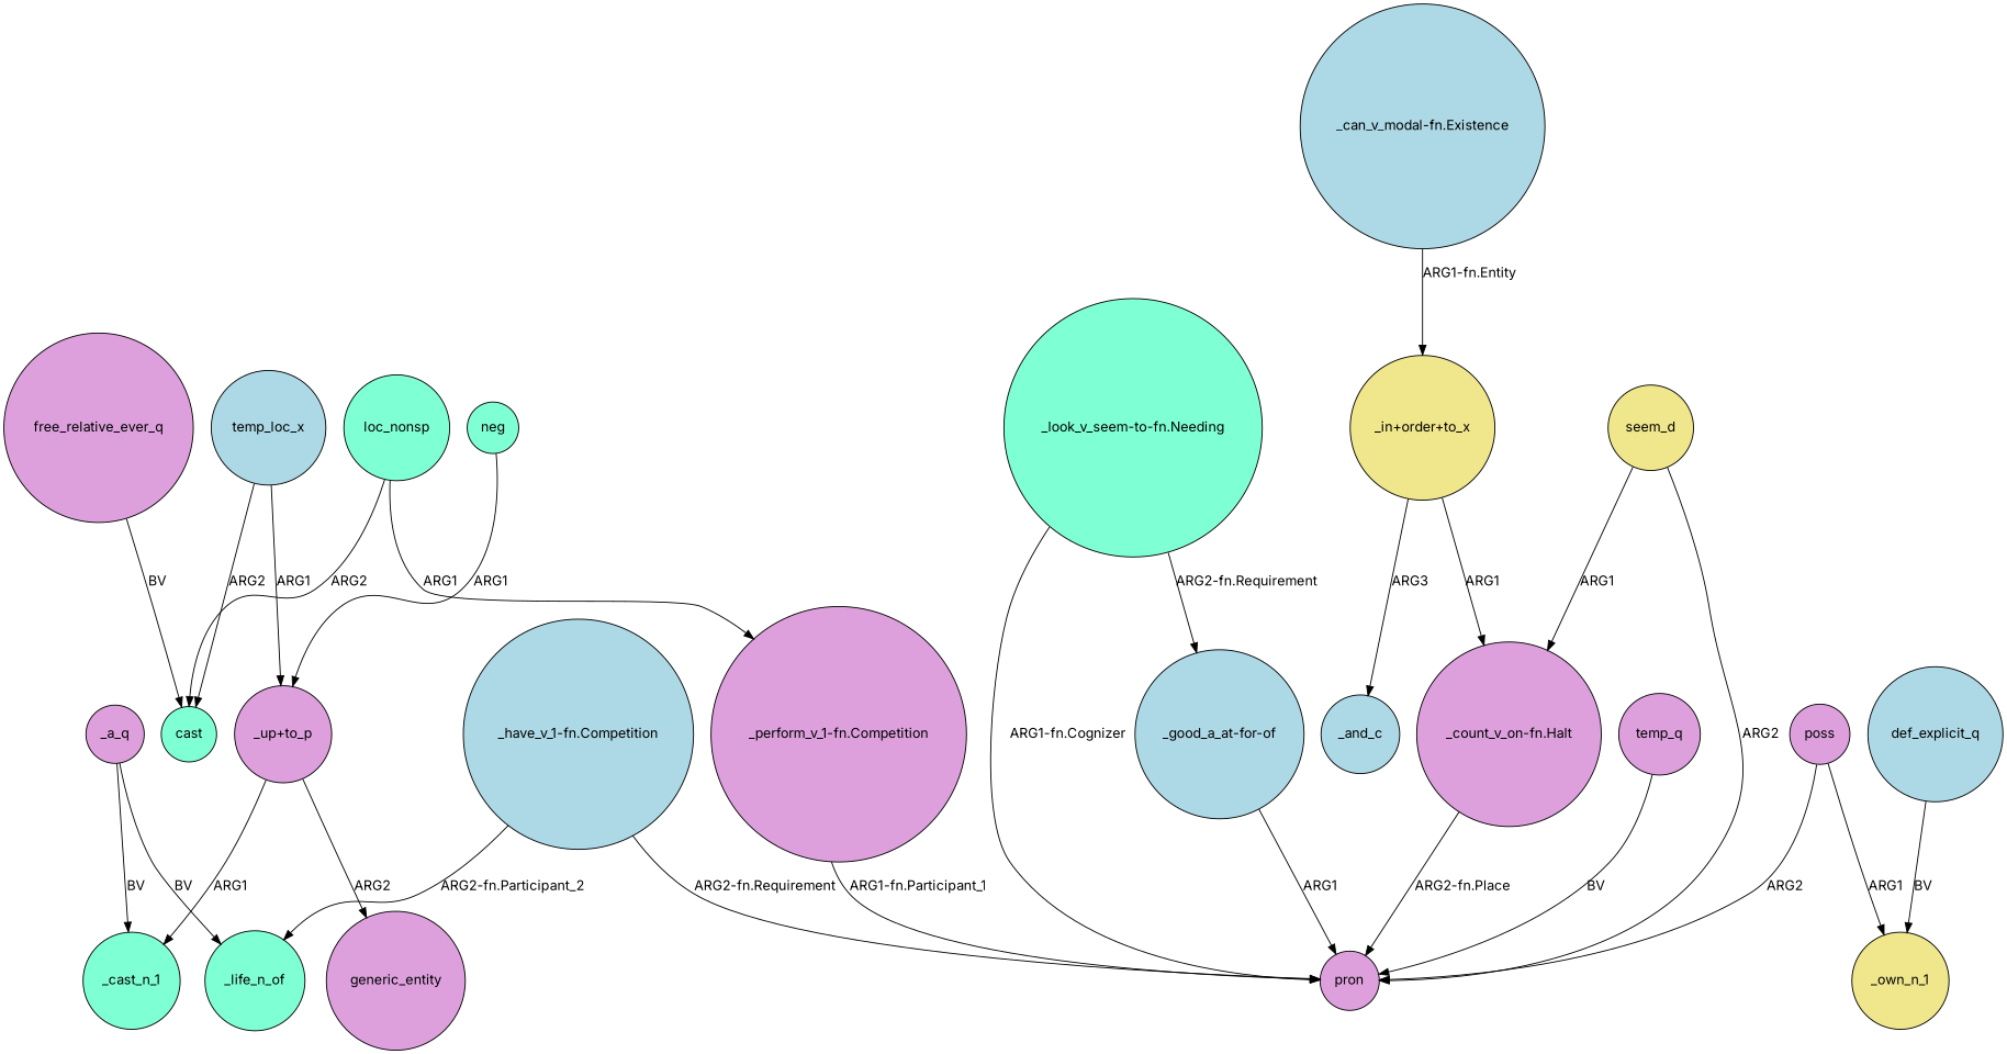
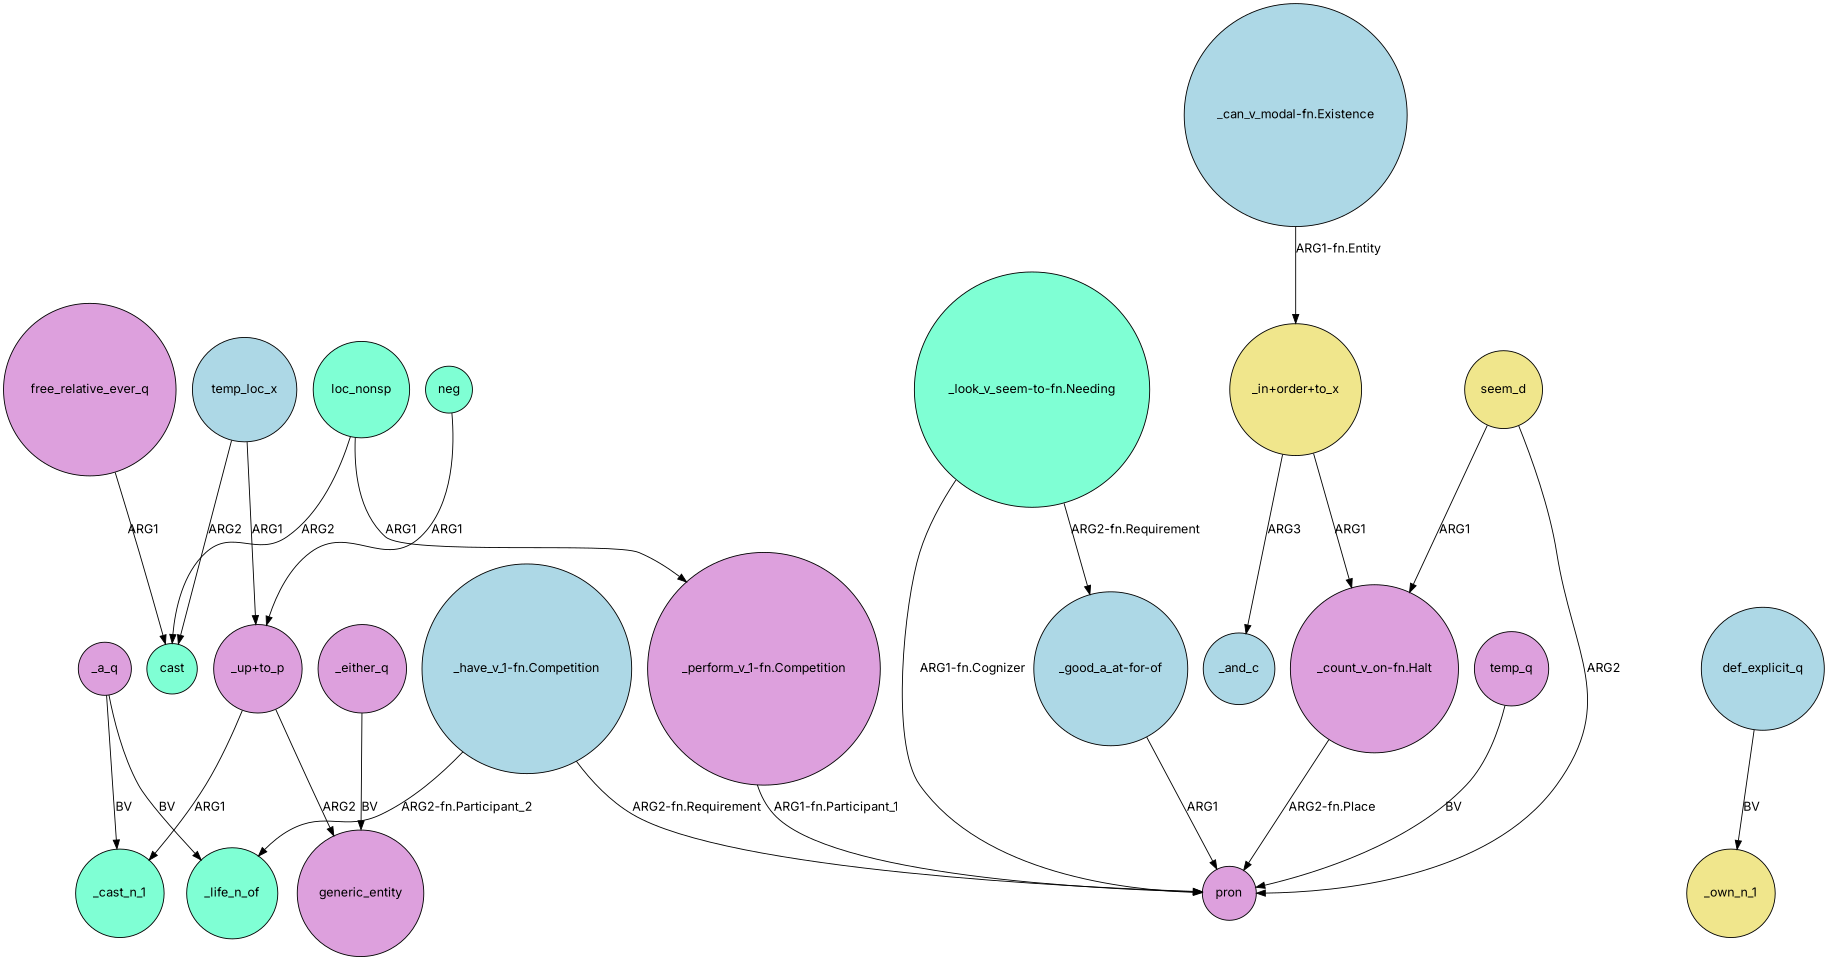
  digraph {
    fontname=Inter
    node [fillcolor=plum fontname=Inter shape=circle style=filled]
    edge [fontname=Inter]
    "_count_v_on-fn.Halt"
    pron
    n3 [fillcolor=khaki label=seem_d]
    "_in+order+to_x" [fillcolor=khaki]
    _and_c [fillcolor=lightblue]
    temp_loc_x [fillcolor=lightblue]
    "_up+to_p"
    n8 [fillcolor=aquamarine label=cast]
    generic_entity
    _cast_n_1 [fillcolor=aquamarine]
    "_have_v_1-fn.Competition" [fillcolor=lightblue]
    _life_n_of [fillcolor=aquamarine]
    "_can_v_modal-fn.Existence" [fillcolor=lightblue]
+   _either_q
    neg [fillcolor=aquamarine]
    loc_nonsp [fillcolor=aquamarine]
    "_perform_v_1-fn.Competition"
-   poss
    _own_n_1 [fillcolor=khaki]
    _a_q
    n21 [label=temp_q]
    def_explicit_q [fillcolor=lightblue]
    free_relative_ever_q
    "_look_v_seem-to-fn.Needing" [fillcolor=aquamarine]
    "_good_a_at-for-of" [fillcolor=lightblue]
    "_count_v_on-fn.Halt" -> pron [label="ARG2-fn.Place"]
    n3 -> "_count_v_on-fn.Halt" [label=ARG1]
    n3 -> pron [label=ARG2]
    "_in+order+to_x" -> "_count_v_on-fn.Halt" [label=ARG1]
    "_in+order+to_x" -> _and_c [label=ARG3]
    temp_loc_x -> "_up+to_p" [label=ARG1]
    temp_loc_x -> n8 [label=ARG2]
    "_up+to_p" -> generic_entity [label=ARG2]
    "_up+to_p" -> _cast_n_1 [label=ARG1]
    "_have_v_1-fn.Competition" -> pron [label="ARG2-fn.Requirement"]
    "_have_v_1-fn.Competition" -> _life_n_of [label="ARG2-fn.Participant_2"]
    "_can_v_modal-fn.Existence" -> "_in+order+to_x" [label="ARG1-fn.Entity"]
+   _either_q -> generic_entity [label=BV]
    neg -> "_up+to_p" [label=ARG1]
    loc_nonsp -> n8 [label=ARG2]
    loc_nonsp -> "_perform_v_1-fn.Competition" [label=ARG1]
    "_perform_v_1-fn.Competition" -> pron [label="ARG1-fn.Participant_1"]
-   poss -> pron [label=ARG2]
-   poss -> _own_n_1 [label=ARG1]
    _a_q -> _cast_n_1 [label=BV]
    _a_q -> _life_n_of [label=BV]
    n21 -> pron [label=BV]
    def_explicit_q -> _own_n_1 [label=BV]
-   free_relative_ever_q -> n8 [label=BV]
+   free_relative_ever_q -> n8 [label=ARG1]
    "_look_v_seem-to-fn.Needing" -> pron [label="ARG1-fn.Cognizer"]
    "_look_v_seem-to-fn.Needing" -> "_good_a_at-for-of" [label="ARG2-fn.Requirement"]
    "_good_a_at-for-of" -> pron [label=ARG1]
  }
